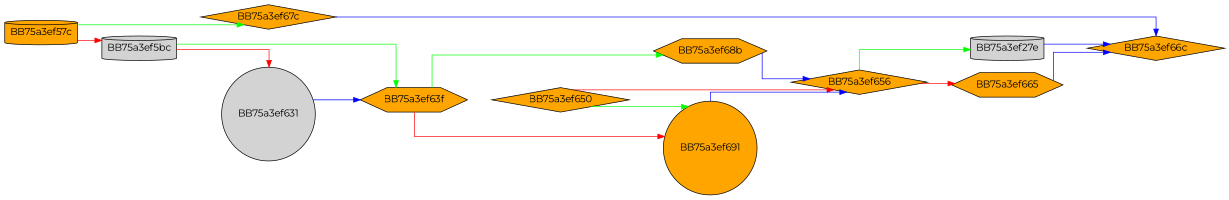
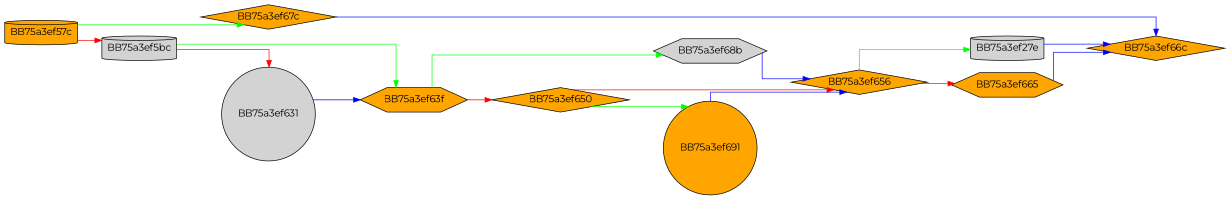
  digraph {
    fontname=Montserrat
    rankdir=LR
    splines=ortho
    node [fillcolor=orange fontname=Montserrat shape=diamond style=filled]
    edge [color=blue fontname=Montserrat]
    BB75a3ef57c [shape=cylinder]
    BB75a3ef67c
    BB75a3ef5bc [fillcolor=lightgrey shape=cylinder]
    BB75a3ef66c
    BB75a3ef63f [shape=hexagon]
    BB75a3ef631 [fillcolor=lightgrey shape=circle]
-   BB75a3ef68b [shape=hexagon]
+   BB75a3ef68b [fillcolor=lightgrey shape=hexagon]
    BB75a3ef650
    BB75a3ef656
    BB75a3ef691 [shape=circle]
    n11 [fillcolor=lightgrey label=BB75a3ef27e shape=cylinder]
    BB75a3ef665 [shape=hexagon]
    BB75a3ef57c -> BB75a3ef67c [color=green]
    BB75a3ef57c -> BB75a3ef5bc [color=red]
    BB75a3ef67c -> BB75a3ef66c
    BB75a3ef5bc -> BB75a3ef63f [color=green]
    BB75a3ef5bc -> BB75a3ef631 [color=red]
    BB75a3ef63f -> BB75a3ef68b [color=green]
-   BB75a3ef63f -> BB75a3ef691 [color=red]
+   BB75a3ef63f -> BB75a3ef650 [color=red]
    BB75a3ef631 -> BB75a3ef63f
    BB75a3ef68b -> BB75a3ef656
    BB75a3ef650 -> BB75a3ef656 [color=red]
    BB75a3ef650 -> BB75a3ef691 [color=green]
    BB75a3ef656 -> n11 [color=green]
    BB75a3ef656 -> BB75a3ef665 [color=red]
    BB75a3ef691 -> BB75a3ef656
    n11 -> BB75a3ef66c
    BB75a3ef665 -> BB75a3ef66c
  }
